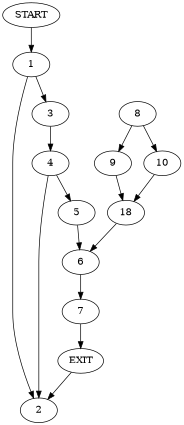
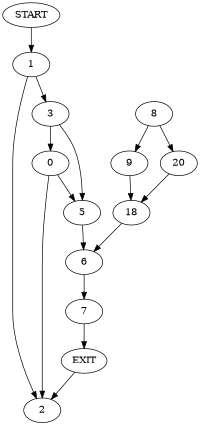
  digraph {
    n1 [label=START]
    1
    2
    3
    n5 [label=EXIT]
-   4
+   4 [label=0]
    5
    6
    7
    8
    9
-   10
+   10 [label=20]
    n13 [label=18]
    n1 -> 1
    1 -> 2
    1 -> 3
    3 -> 4
+   3 -> 5
    n5 -> 2
    4 -> 2
    4 -> 5
    5 -> 6
    6 -> 7
    7 -> n5
    8 -> 9
    8 -> 10
    9 -> n13
    10 -> n13
    n13 -> 6
  }
